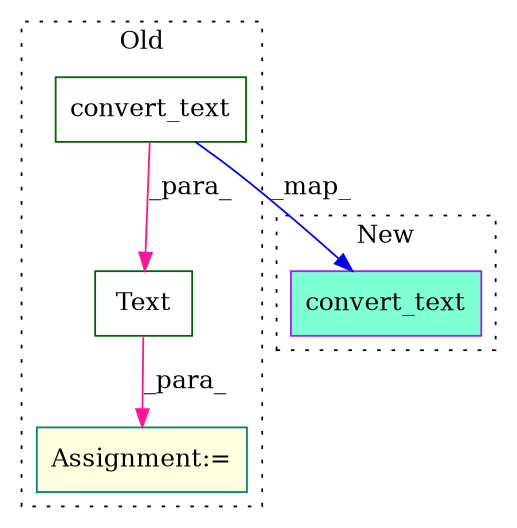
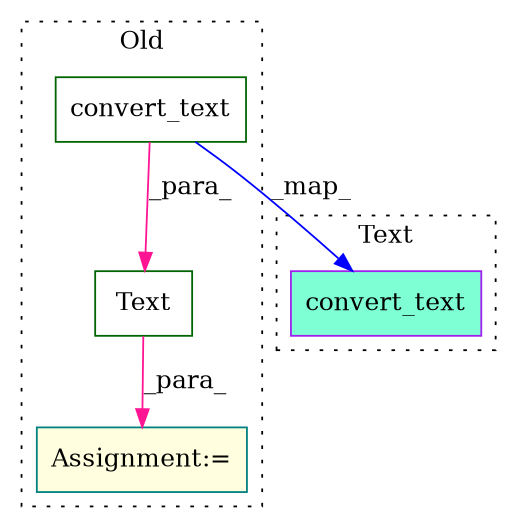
  digraph {
    fontname="DejaVu Serif"
    node [a=32 l="13,1" shape=box style=filled fillcolor=white color=darkgreen fontname="DejaVu Serif"]
    edge [color=deeppink fontname="DejaVu Serif"]
    n1 [label=convert_text s="470,487"]
    n2 [l="5,1" label=Text s="465,488"]
    n3 [a=7 l=1 label="Assignment:=" s=464 fillcolor=lightyellow color=teal]
    n4 [label=convert_text s="444,461" fillcolor=aquamarine color=purple]
    subgraph cluster_1 {
      label=Old
      style=dotted
      n1
      n2
      n3
    }
    subgraph cluster_2 {
-     label=New
+     label=Text
      style=dotted
      n4
    }
    n1 -> n2 [label=_para_]
    n1 -> n4 [label=_map_ color=blue]
    n2 -> n3 [label=_para_]
  }
